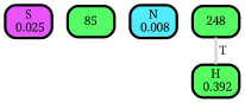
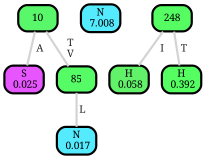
  graph {
    fontname="Noto Serif"
    ranksep="0 equally"
    splines=straight
    node [color=black fillcolor="#55ebff" fontcolor=black fontname="Noto Serif" penwidth=3 shape=box style="filled, rounded"]
    edge [color=lightgray fontcolor=grey14 fontname="Noto Serif" fontweight=bold penwidth=3]
    n1 [fillcolor="#e755ff" label="S\n 0.025"]
+   n2 [fillcolor="#59f86a" label=10]
    n3 [fillcolor="#55fc66" label=85]
-   n5 [label="N\n 0.008"]
+   n4 [label="N\n 0.017"]
+   n5 [label="N\n 7.008"]
    n6 [fillcolor="#55fd62" label=248]
+   n7 [fillcolor="#61f26a" label="H\n 0.058"]
    n8 [fillcolor="#55fe61" label="H\n 0.392"]
    subgraph sub_1 {
      rank=same
    }
+   n2 -- n1 [label=" A"]
+   n2 -- n3 [label=" T\n V"]
+   n3 -- n4 [label=" L"]
+   n6 -- n7 [label=" I"]
    n6 -- n8 [label=" T"]
  }
